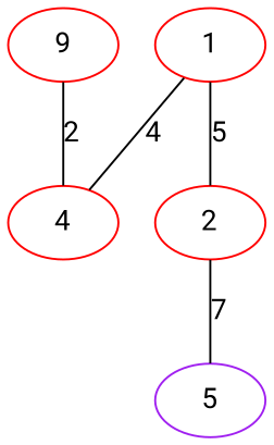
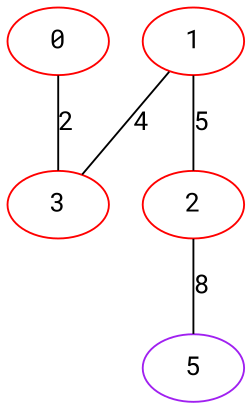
  graph {
    fontname="Roboto Mono"
    node [color=red fontname="Roboto Mono" weight=1]
    edge [fontname="Roboto Mono"]
-   0 [label=9]
-   4
+   0
+   4 [label=3]
    1
    2
    5 [color=purple weight=4]
    0 -- 4 [label=2]
    1 -- 4 [label=4]
    1 -- 2 [label=5]
-   2 -- 5 [label=7]
+   2 -- 5 [label=8]
  }
